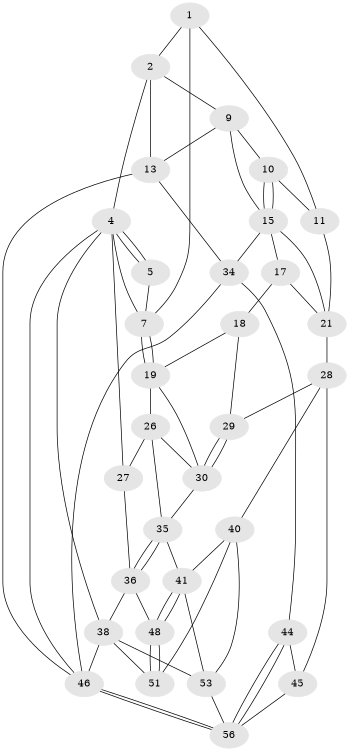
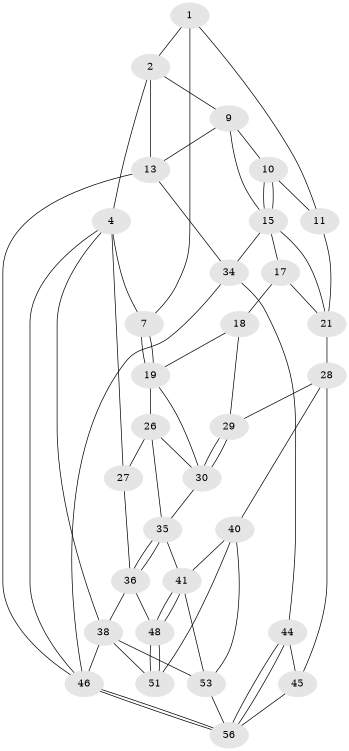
  graph {
    node [color=gray90 style=filled]
    1 [super="+6"]
    2 [super="+3"]
    7 [super="+8"]
    11 [super="+16"]
    4 [super="+14"]
    9 [super="+12"]
    13 [super="+33"]
    19 [super="+25"]
    21 [super="+22"]
-   5
    27
    38 [super="+55"]
    46 [super="+47"]
    10
    15 [super="+20"]
    34 [super="+43"]
    36 [super="+37"]
    51 [super="+54"]
    53 [super="+58"]
    56 [super="+57"]
    26 [super="+32"]
    30 [super="+31"]
    17 [super="+23"]
    18 [super="+24"]
    28 [super="+39"]
    44
    29
    35 [super="+42"]
    40 [super="+50"]
    45 [super="+52"]
    41
    48 [super="+49"]
    1 -- 2
    1 -- 7
    1 -- 11
    2 -- 4
    2 -- 9
    2 -- 13
    7 -- 19
    7 -- 19
    11 -- 21
    4 -- 7
-   4 -- 5
-   4 -- 5
    4 -- 27
    4 -- 38
    4 -- 46
    9 -- 13
    9 -- 10
    9 -- 15
    13 -- 46
    13 -- 34
    19 -- 26
    19 -- 30
    21 -- 28
-   5 -- 7
    27 -- 36
    38 -- 46
    38 -- 51
    38 -- 53
    46 -- 56
    46 -- 56
    10 -- 11
    10 -- 15
    10 -- 15
    15 -- 21
    15 -- 34
    15 -- 17
    34 -- 46
    34 -- 44
    36 -- 38
    36 -- 48
    53 -- 56
    26 -- 27
    26 -- 30
    26 -- 35
    30 -- 35
    17 -- 21
    17 -- 18 [weight=2]
    18 -- 19
    18 -- 29
    28 -- 29
    28 -- 40
    28 -- 45
    44 -- 56
    44 -- 56
    44 -- 45
    29 -- 30
    29 -- 30
    35 -- 36
    35 -- 36
    35 -- 41
    40 -- 51
    40 -- 53
    40 -- 41
    45 -- 56
    41 -- 53
    41 -- 48
    41 -- 48
    48 -- 51 [weight=2]
    48 -- 51
  }
